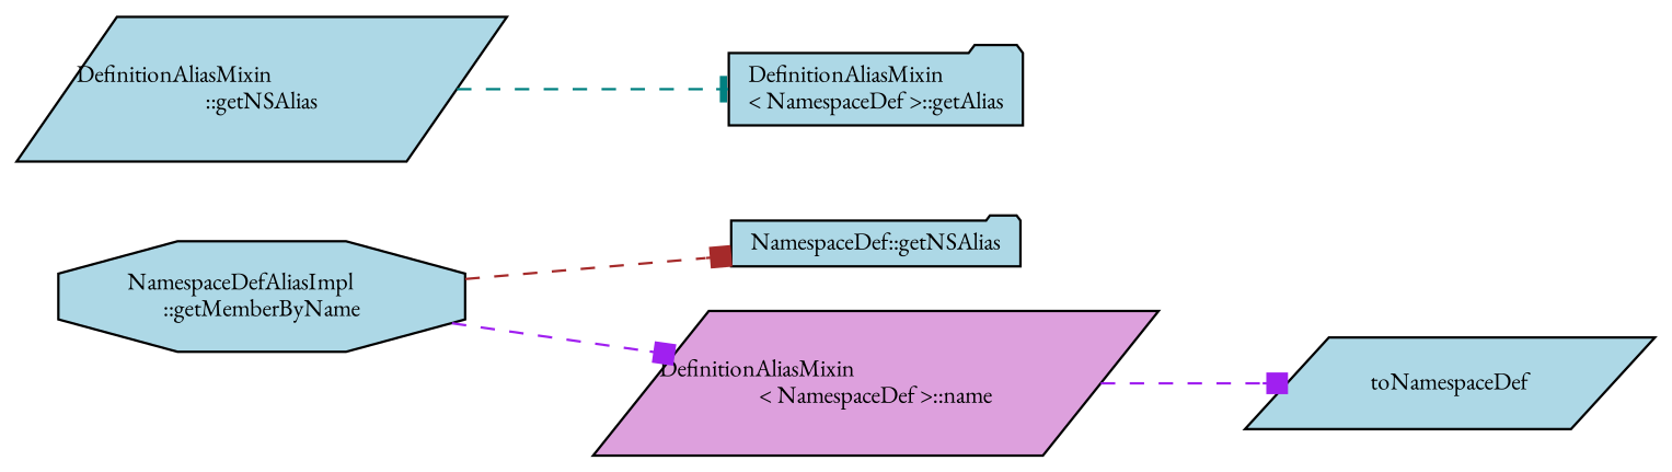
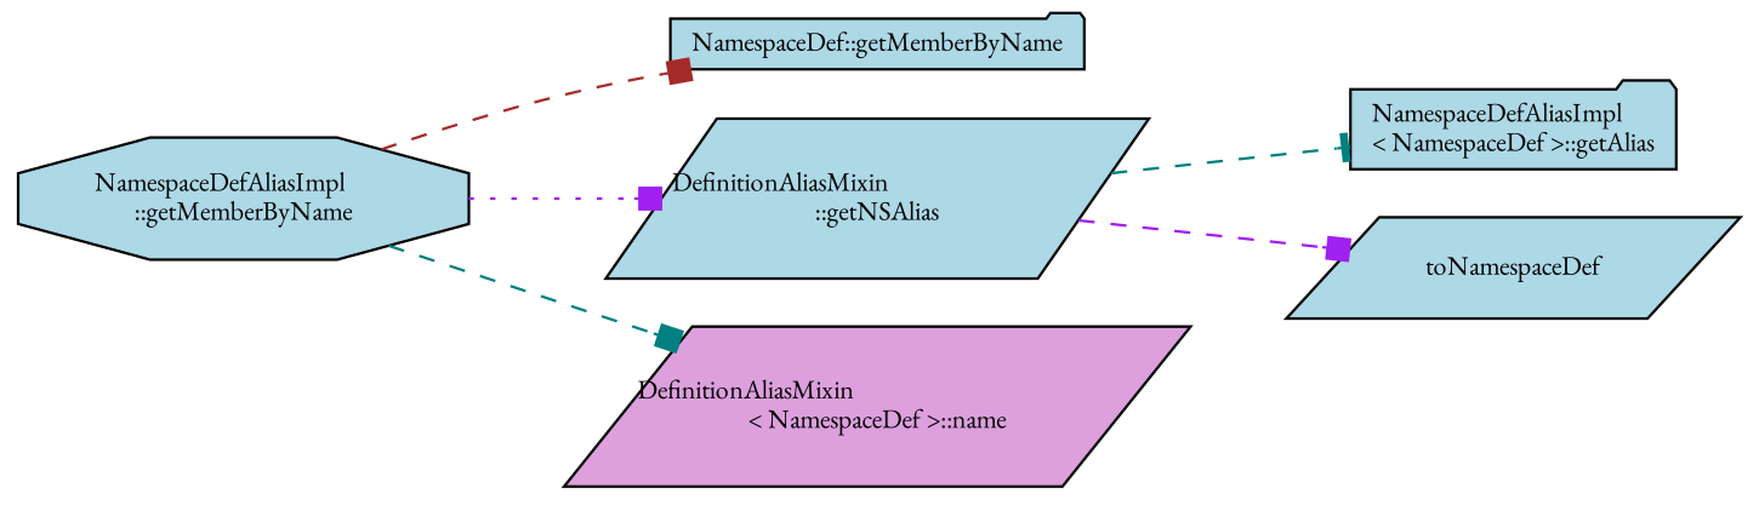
  digraph {
    fontname="EB Garamond"
    rankdir=LR
    node [color=black fillcolor=lightblue fontname="EB Garamond" fontsize=10 shape=parallelogram style=filled]
    edge [arrowhead=box color=purple fontname="EB Garamond" fontsize=10 labelfontname=Helvetica labelfontsize=10 style=dashed]
    n1 [fontcolor=black height=0.2 label="NamespaceDefAliasImpl\l::getMemberByName" shape=octagon width=0.4]
-   n2 [height=0.2 label="NamespaceDef::getNSAlias" shape=folder width=0.4]
+   n2 [height=0.2 label="NamespaceDef::getMemberByName" shape=folder width=0.4]
    n3 [height=0.2 label="DefinitionAliasMixin\l::getNSAlias" width=0.4]
    n4 [fillcolor=plum height=0.2 label="DefinitionAliasMixin\l\< NamespaceDef \>::name" width=0.4]
-   n5 [height=0.2 label="DefinitionAliasMixin\l\< NamespaceDef \>::getAlias" shape=folder width=0.4]
+   n5 [height=0.2 label="NamespaceDefAliasImpl\l\< NamespaceDef \>::getAlias" shape=folder width=0.4]
    n6 [height=0.2 label=toNamespaceDef width=0.4]
    n1 -> n2 [color=brown]
-   n1 -> n4
+   n1 -> n3 [style=dotted]
+   n1 -> n4 [color=teal]
    n3 -> n5 [arrowhead=tee color=teal]
-   n4 -> n6
+   n3 -> n6
  }
